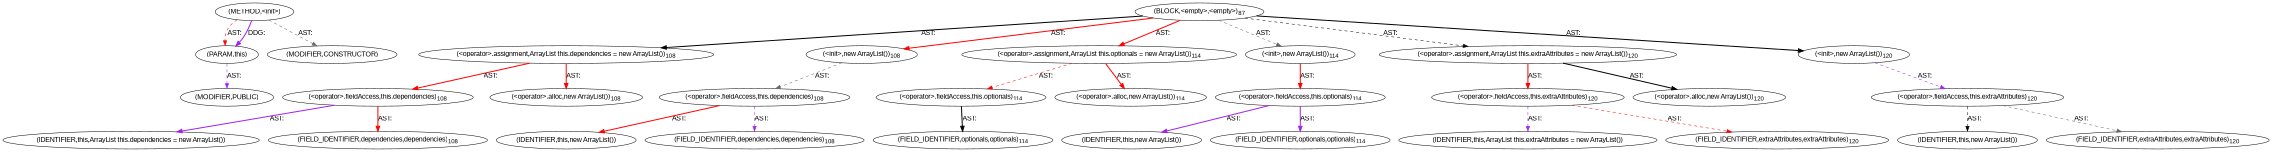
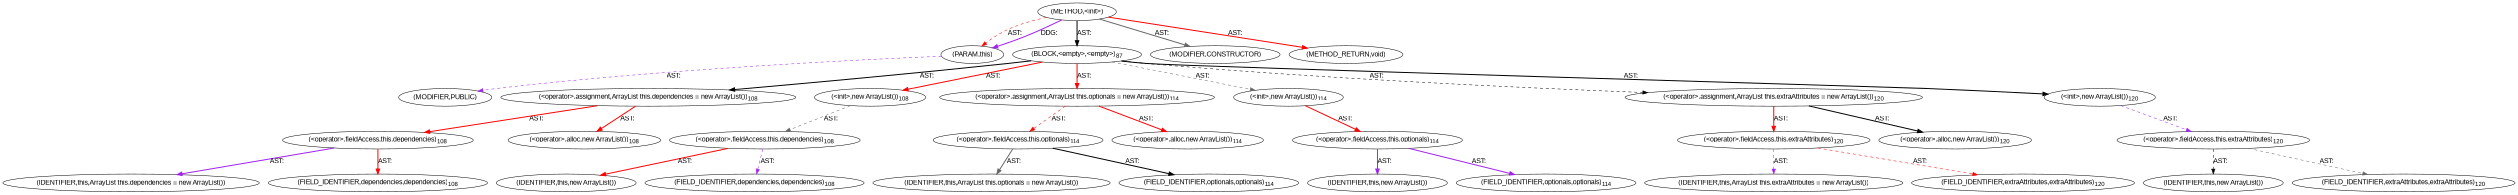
  digraph {
    fontname="Liberation Sans"
    node [fontname="Liberation Sans"]
    edge [color=red fontname="Liberation Sans" style=bold]
    n1 [label=<(METHOD,&lt;init&gt;)>]
    n2 [label=<(PARAM,this)>]
    n3 [label=<(BLOCK,&lt;empty&gt;,&lt;empty&gt;)<SUB>87</SUB>>]
    n4 [label=<(MODIFIER,CONSTRUCTOR)>]
+   n5 [label=<(METHOD_RETURN,void)>]
    n6 [label=<(MODIFIER,PUBLIC)>]
    n7 [label=<(&lt;operator&gt;.assignment,ArrayList this.dependencies = new ArrayList())<SUB>108</SUB>>]
    n8 [label=<(&lt;init&gt;,new ArrayList())<SUB>108</SUB>>]
    n9 [label=<(&lt;operator&gt;.assignment,ArrayList this.optionals = new ArrayList())<SUB>114</SUB>>]
    n10 [label=<(&lt;init&gt;,new ArrayList())<SUB>114</SUB>>]
    n11 [label=<(&lt;operator&gt;.assignment,ArrayList this.extraAttributes = new ArrayList())<SUB>120</SUB>>]
    n12 [label=<(&lt;init&gt;,new ArrayList())<SUB>120</SUB>>]
    n13 [label=<(&lt;operator&gt;.fieldAccess,this.dependencies)<SUB>108</SUB>>]
    n14 [label=<(&lt;operator&gt;.alloc,new ArrayList())<SUB>108</SUB>>]
    n15 [label=<(&lt;operator&gt;.fieldAccess,this.dependencies)<SUB>108</SUB>>]
    n16 [label=<(&lt;operator&gt;.fieldAccess,this.optionals)<SUB>114</SUB>>]
    n17 [label=<(&lt;operator&gt;.alloc,new ArrayList())<SUB>114</SUB>>]
    n18 [label=<(&lt;operator&gt;.fieldAccess,this.optionals)<SUB>114</SUB>>]
    n19 [label=<(&lt;operator&gt;.fieldAccess,this.extraAttributes)<SUB>120</SUB>>]
    n20 [label=<(&lt;operator&gt;.alloc,new ArrayList())<SUB>120</SUB>>]
    n21 [label=<(&lt;operator&gt;.fieldAccess,this.extraAttributes)<SUB>120</SUB>>]
    n22 [label=<(IDENTIFIER,this,ArrayList this.dependencies = new ArrayList())>]
    n23 [label=<(FIELD_IDENTIFIER,dependencies,dependencies)<SUB>108</SUB>>]
    n24 [label=<(IDENTIFIER,this,new ArrayList())>]
    n25 [label=<(FIELD_IDENTIFIER,dependencies,dependencies)<SUB>108</SUB>>]
+   n26 [label=<(IDENTIFIER,this,ArrayList this.optionals = new ArrayList())>]
    n27 [label=<(FIELD_IDENTIFIER,optionals,optionals)<SUB>114</SUB>>]
    n28 [label=<(IDENTIFIER,this,new ArrayList())>]
    n29 [label=<(FIELD_IDENTIFIER,optionals,optionals)<SUB>114</SUB>>]
    n30 [label=<(IDENTIFIER,this,ArrayList this.extraAttributes = new ArrayList())>]
    n31 [label=<(FIELD_IDENTIFIER,extraAttributes,extraAttributes)<SUB>120</SUB>>]
    n32 [label=<(IDENTIFIER,this,new ArrayList())>]
    n33 [label=<(FIELD_IDENTIFIER,extraAttributes,extraAttributes)<SUB>120</SUB>>]
    n1 -> n2 [label="AST: " style=dashed]
    n1 -> n2 [color=purple label="DDG: "]
-   n1 -> n4 [color=gray40 label="AST: " style=dashed]
+   n1 -> n3 [color=black label="AST: "]
+   n1 -> n4 [color=gray40 label="AST: "]
+   n1 -> n5 [label="AST: "]
    n2 -> n6 [color=purple label="AST: " style=dashed]
    n3 -> n7 [color=black label="AST: "]
    n3 -> n8 [label="AST: "]
    n3 -> n9 [label="AST: "]
    n3 -> n10 [color=gray40 label="AST: " style=dashed]
    n3 -> n11 [color=black label="AST: " style=dashed]
    n3 -> n12 [color=black label="AST: "]
    n7 -> n13 [label="AST: "]
    n7 -> n14 [label="AST: "]
    n8 -> n15 [color=gray40 label="AST: " style=dashed]
    n9 -> n16 [label="AST: " style=dashed]
    n9 -> n17 [label="AST: "]
    n10 -> n18 [label="AST: "]
    n11 -> n19 [label="AST: "]
    n11 -> n20 [color=black label="AST: "]
    n12 -> n21 [color=purple label="AST: " style=dashed]
    n13 -> n22 [color=purple label="AST: "]
    n13 -> n23 [label="AST: "]
    n15 -> n24 [label="AST: "]
    n15 -> n25 [color=purple label="AST: " style=dashed]
+   n16 -> n26 [color=gray40 label="AST: "]
    n16 -> n27 [color=black label="AST: "]
    n18 -> n28 [color=purple label="AST: "]
    n18 -> n29 [color=purple label="AST: "]
    n19 -> n30 [color=purple label="AST: " style=dashed]
    n19 -> n31 [label="AST: " style=dashed]
    n21 -> n32 [color=black label="AST: " style=dashed]
    n21 -> n33 [color=gray40 label="AST: " style=dashed]
  }
